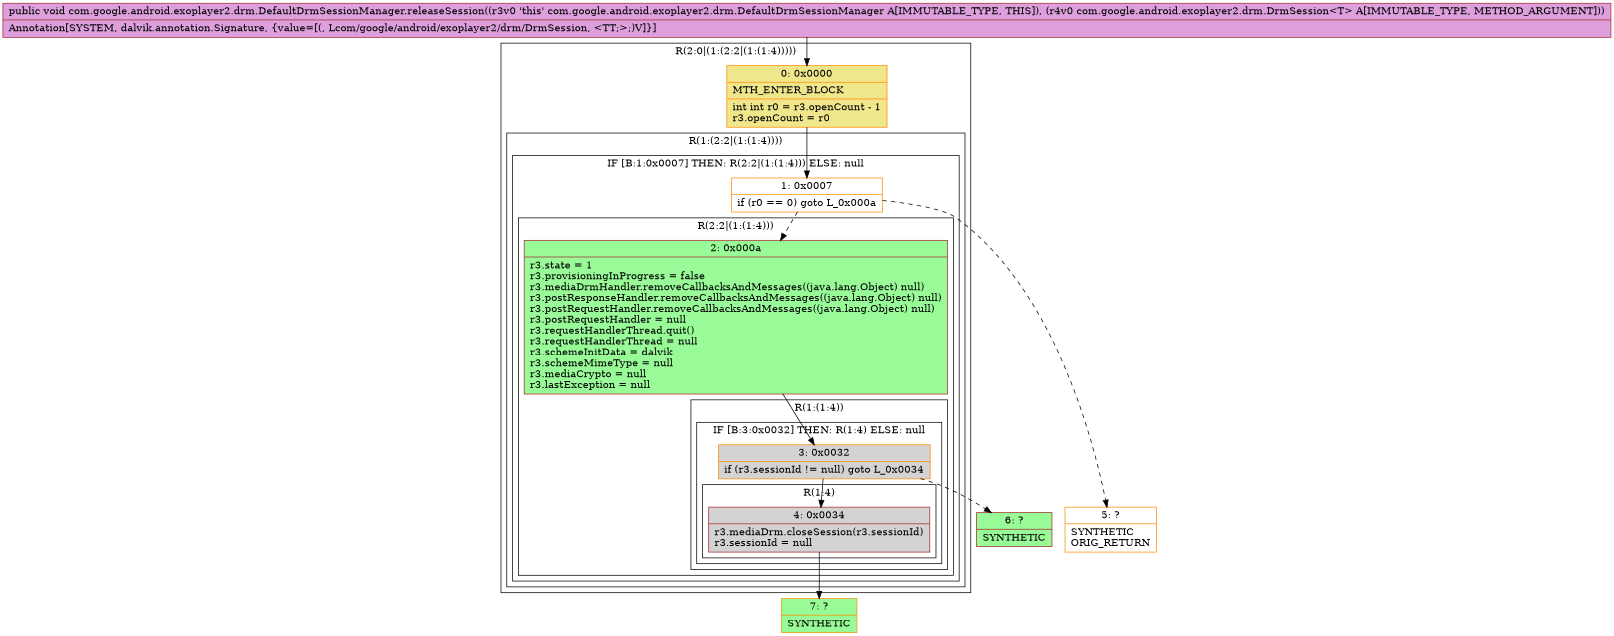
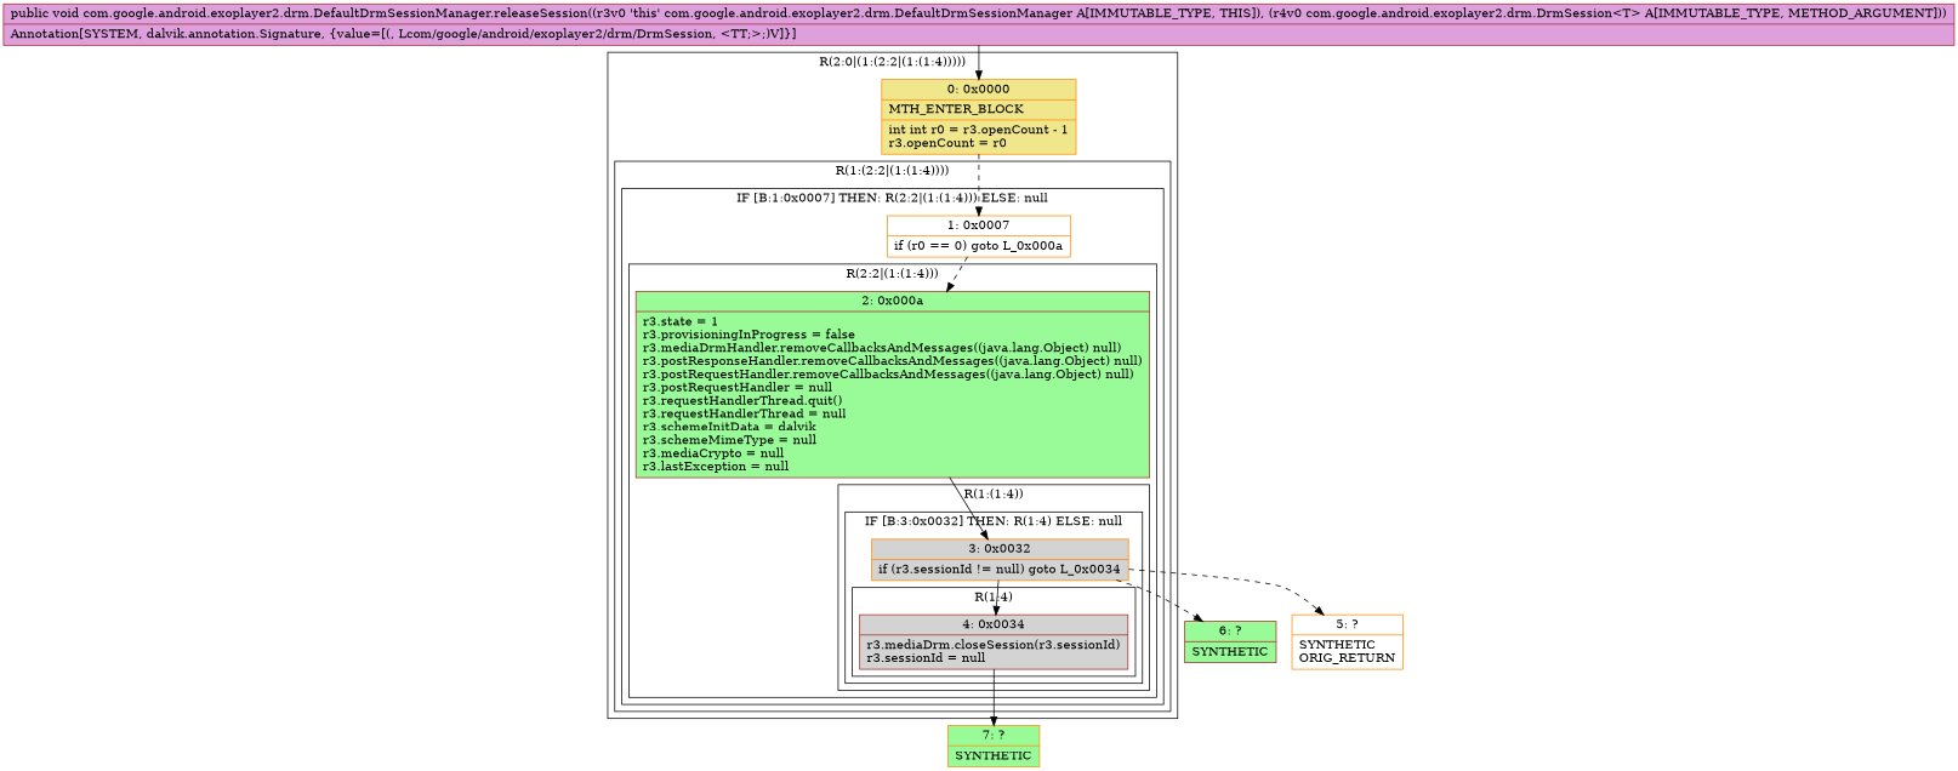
  digraph {
    node [color=darkorange fillcolor=palegreen shape=record style=filled]
    n1 [color=brown fillcolor=lightgrey label="{4\:\ 0x0034|r3.mediaDrm.closeSession(r3.sessionId)\lr3.sessionId = null\l}"]
    n2 [fillcolor=lightgrey label="{3\:\ 0x0032|if (r3.sessionId != null) goto L_0x0034\l}"]
    n3 [color=brown label="{2\:\ 0x000a|r3.state = 1\lr3.provisioningInProgress = false\lr3.mediaDrmHandler.removeCallbacksAndMessages((java.lang.Object) null)\lr3.postResponseHandler.removeCallbacksAndMessages((java.lang.Object) null)\lr3.postRequestHandler.removeCallbacksAndMessages((java.lang.Object) null)\lr3.postRequestHandler = null\lr3.requestHandlerThread.quit()\lr3.requestHandlerThread = null\lr3.schemeInitData = dalvik\lr3.schemeMimeType = null\lr3.mediaCrypto = null\lr3.lastException = null\l}"]
    n4 [fillcolor=white label="{1\:\ 0x0007|if (r0 == 0) goto L_0x000a\l}"]
    n5 [fillcolor=khaki label="{0\:\ 0x0000|MTH_ENTER_BLOCK\l|int int r0 = r3.openCount \- 1\lr3.openCount = r0\l}"]
    n6 [label="{7\:\ ?|SYNTHETIC\l}"]
    n7 [color=brown label="{6\:\ ?|SYNTHETIC\l}"]
    n8 [fillcolor=white label="{5\:\ ?|SYNTHETIC\lORIG_RETURN\l}"]
    n9 [color=brown fillcolor=plum label="{public void com.google.android.exoplayer2.drm.DefaultDrmSessionManager.releaseSession((r3v0 'this' com.google.android.exoplayer2.drm.DefaultDrmSessionManager A[IMMUTABLE_TYPE, THIS]), (r4v0 com.google.android.exoplayer2.drm.DrmSession\<T\> A[IMMUTABLE_TYPE, METHOD_ARGUMENT]))  | Annotation[SYSTEM, dalvik.annotation.Signature, \{value=[(, Lcom\/google\/android\/exoplayer2\/drm\/DrmSession, \<TT;\>;)V]\}]\l}"]
    subgraph cluster_1 {
      label="R(2:0|(1:(2:2|(1:(1:4)))))"
      n5
      subgraph cluster_2 {
        label="R(1:(2:2|(1:(1:4))))"
        subgraph cluster_3 {
          label="IF [B:1:0x0007] THEN: R(2:2|(1:(1:4))) ELSE: null"
          n4
          subgraph cluster_4 {
            label="R(2:2|(1:(1:4)))"
            n3
            subgraph cluster_5 {
              label="R(1:(1:4))"
              subgraph cluster_6 {
                label="IF [B:3:0x0032] THEN: R(1:4) ELSE: null"
                n2
                subgraph cluster_7 {
                  label="R(1:4)"
                  n1
                }
              }
            }
          }
        }
      }
    }
    n1 -> n6
    n2 -> n1
    n2 -> n7 [style=dashed]
    n3 -> n2
    n4 -> n3 [style=dashed]
-   n4 -> n8 [style=dashed]
-   n5 -> n4
+   n2 -> n8 [style=dashed]
+   n5 -> n4 [style=dashed]
    n9 -> n5
  }
